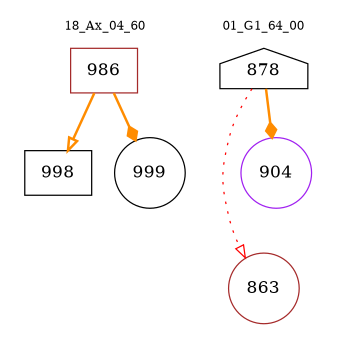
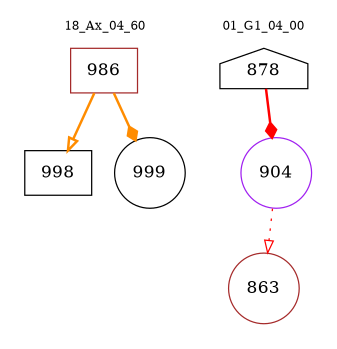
  digraph {
    node [color=black shape=circle]
    edge [arrowhead=onormal color=darkorange style=bold]
    n1 [color=brown label=986 shape=box]
    n2 [label=998 shape=box]
    n3 [label=999]
    n4 [label=878 shape=house]
    n5 [color=brown label=863]
    n6 [color=purple label=904]
    subgraph cluster_1 {
      color=white
      fontsize=10
      label="18_Ax_04_60"
      n1
      n2
      n3
    }
    subgraph cluster_2 {
      color=white
      fontsize=10
-     label="01_G1_64_00"
+     label="01_G1_04_00"
      n4
      n5
      n6
    }
    n1 -> n2
    n1 -> n3 [arrowhead=diamond]
-   n4 -> n5 [color=red style=dotted]
-   n4 -> n6 [arrowhead=diamond]
+   n6 -> n5 [color=red style=dotted]
+   n4 -> n6 [arrowhead=diamond color=red]
  }
